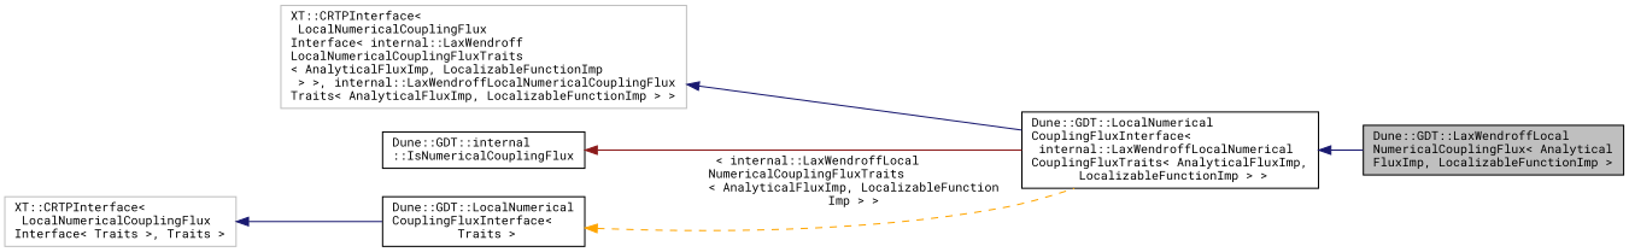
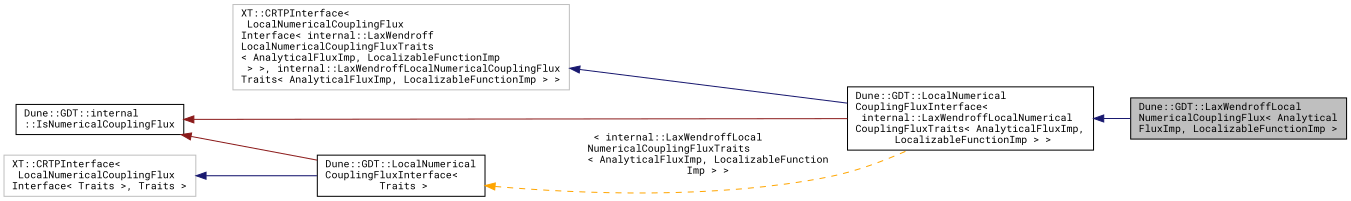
  digraph {
    rankdir=LR
    fontname="Roboto Mono"
    node [color=black fillcolor=white fontname="Roboto Mono" fontsize=10 shape=record style=filled]
    edge [color=midnightblue dir=back fontname="Roboto Mono" fontsize=10 labelfontname=Helvetica labelfontsize=10 style=solid]
    n1 [fillcolor=grey75 fontcolor=black height=0.2 label="Dune::GDT::LaxWendroffLocal\lNumericalCouplingFlux\< Analytical\lFluxImp, LocalizableFunctionImp \>" width=0.4]
    n2 [height=0.2 label="Dune::GDT::LocalNumerical\lCouplingFluxInterface\<\l internal::LaxWendroffLocalNumerical\lCouplingFluxTraits\< AnalyticalFluxImp,\l LocalizableFunctionImp \> \>" width=0.4]
    n3 [color=grey75 height=0.2 label="XT::CRTPInterface\<\l LocalNumericalCouplingFlux\lInterface\< internal::LaxWendroff\lLocalNumericalCouplingFluxTraits\l\< AnalyticalFluxImp, LocalizableFunctionImp\l \> \>, internal::LaxWendroffLocalNumericalCouplingFlux\lTraits\< AnalyticalFluxImp, LocalizableFunctionImp \> \>" width=0.4]
    n4 [height=0.2 label="Dune::GDT::internal\l::IsNumericalCouplingFlux" width=0.4]
    n5 [height=0.2 label="Dune::GDT::LocalNumerical\lCouplingFluxInterface\<\l Traits \>" width=0.4]
    n6 [color=grey75 height=0.2 label="XT::CRTPInterface\<\l LocalNumericalCouplingFlux\lInterface\< Traits \>, Traits \>" width=0.4]
    n2 -> n1
    n3 -> n2
    n4 -> n2 [color=firebrick4]
+   n4 -> n5 [color=firebrick4]
    n5 -> n2 [color=orange label=" \< internal::LaxWendroffLocal\lNumericalCouplingFluxTraits\l\< AnalyticalFluxImp, LocalizableFunction\lImp \> \>" style=dashed]
    n6 -> n5
  }
